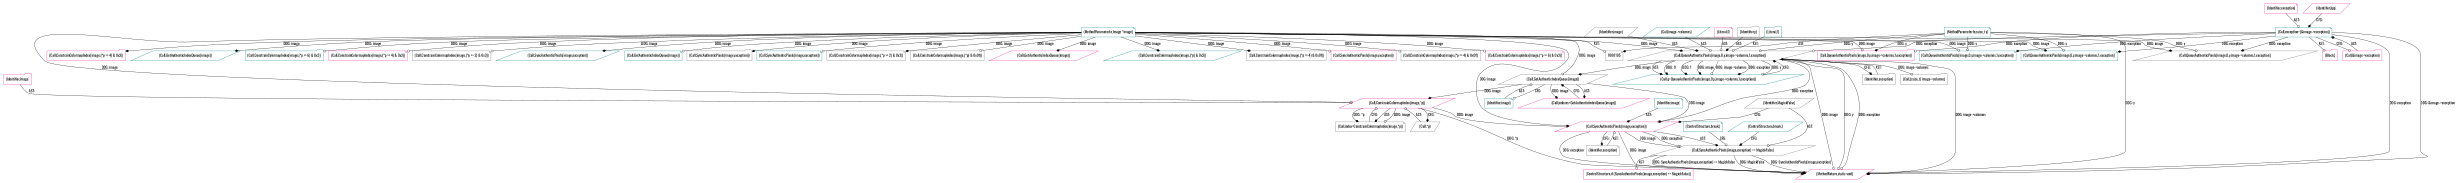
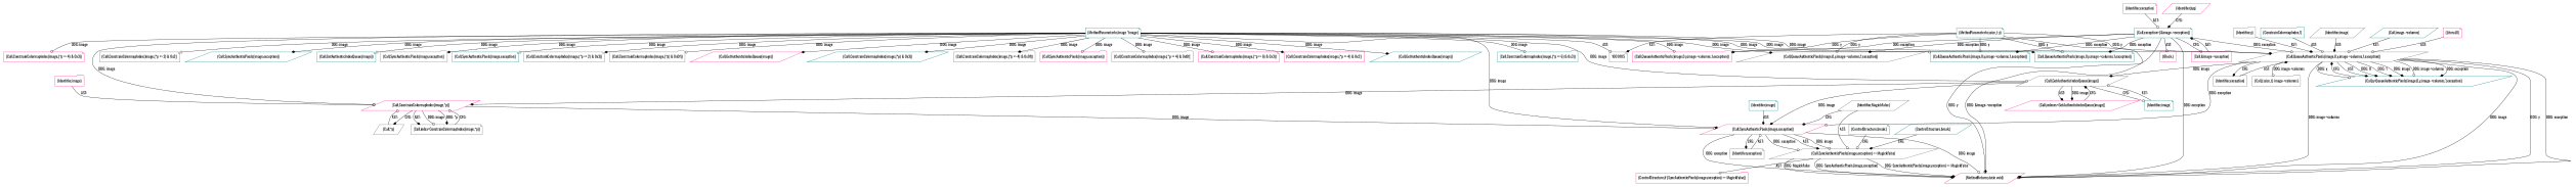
  digraph {
    fontname=Oswald
    node [color=gray40 fontname=Oswald shape=parallelogram]
    edge [arrowhead=odot fontname=Oswald]
    n1 [color=deeppink label="(Call,SyncAuthenticPixels(image,exception))"]
    n2 [label="(Call,SyncAuthenticPixels(image,exception) == MagickFalse)"]
    n3 [label="(Identifier,exception)" shape=note]
    n4 [color=deeppink label="(MethodReturn,static void)"]
    n5 [color=deeppink label="(ControlStructure,if (SyncAuthenticPixels(image,exception) == MagickFalse))" shape=folder]
    n6 [color=deeppink label="(Call,ConstrainColormapIndex(image,*p))"]
    n7 [label="(Call,index=ConstrainColormapIndex(image,*p))" shape=note]
    n8 [label="(Call,*p)"]
    n9 [label="(Call,GetAuthenticIndexQueue(image))"]
    n10 [color=deeppink label="(Call,indexes=GetAuthenticIndexQueue(image))"]
    n11 [color=teal label="(Identifier,image)" shape=note]
    n12 [label="(Call,QueueAuthenticPixels(image,0,y,image->columns,1,exception))"]
    n13 [label="(Identifier,exception)" shape=folder]
    n14 [label="(Call,(ssize_t) image->columns)" shape=folder]
    n15 [color=teal label="(Call,q=QueueAuthenticPixels(image,0,y,image->columns,1,exception))"]
    n16 [color=teal label="(MethodParameterIn,Image *image)" shape=note]
    n17 [color=deeppink label="(Call,ConstrainColormapIndex(image,(*p >> 4) & 0x3))" shape=folder]
    n18 [color=teal label="(Call,GetAuthenticIndexQueue(image))"]
    n19 [color=teal label="(Call,ConstrainColormapIndex(image,(*p >> 6) & 0x3))" shape=folder]
    n20 [color=deeppink label="(Call,ConstrainColormapIndex(image,(*p >> 4) & 0x3))" shape=note]
    n21 [label="(Call,ConstrainColormapIndex(image,(*p >> 2) & 0x3))" shape=note]
    n22 [color=deeppink label="(Call,QueueAuthenticPixels(image,0,y,image->columns,1,exception))" shape=folder]
    n23 [color=teal label="(Call,SyncAuthenticPixels(image,exception))"]
    n24 [color=teal label="(Call,GetAuthenticIndexQueue(image))" shape=note]
    n25 [label="(Call,SyncAuthenticPixels(image,exception))" shape=folder]
    n26 [color=teal label="(Call,SyncAuthenticPixels(image,exception))" shape=note]
    n27 [color=teal label="(Call,QueueAuthenticPixels(image,0,y,image->columns,1,exception))" shape=note]
    n28 [label="(Call,ConstrainColormapIndex(image,(*p >> 2) & 0x3))" shape=note]
    n29 [color=teal label="(Call,QueueAuthenticPixels(image,0,y,image->columns,1,exception))" shape=note]
    n30 [label="(Call,ConstrainColormapIndex(image,(*p) & 0x0f))" shape=folder]
    n31 [color=deeppink label="(Call,GetAuthenticIndexQueue(image))"]
    n32 [color=teal label="(Call,ConstrainColormapIndex(image,(*p) & 0x3))"]
    n33 [label="(Call,ConstrainColormapIndex(image,(*p >> 4) & 0x0f))" shape=folder]
    n34 [color=deeppink label="(Call,SyncAuthenticPixels(image,exception))" shape=folder]
    n35 [label="(Call,QueueAuthenticPixels(image,0,y,image->columns,1,exception))"]
    n36 [label="(Call,ConstrainColormapIndex(image,(*p >> 4) & 0x0f))" shape=folder]
    n37 [color=deeppink label="(Call,ConstrainColormapIndex(image,(*p >> 6) & 0x3))" shape=note]
    1000105 [shape=note]
    n39 [color=teal label="(MethodParameterIn,ssize_t y)" shape=note]
    n40 [color=teal label="(Call,exception=(&image->exception))" shape=note]
    n41 [color=deeppink label="(Block,)" shape=folder]
    n42 [color=deeppink label="(Call,&image->exception)" shape=folder]
    n43 [label="(Identifier,MagickFalse)"]
    n44 [label="(Identifier,image)"]
    n45 [color=teal label="(Identifier,image)" shape=note]
    n46 [color=deeppink label="(Identifier,image)" shape=folder]
    n47 [color=teal label="(Call,image->columns)"]
    n48 [color=deeppink label="(Literal,0)" shape=note]
    n49 [label="(Identifier,y)" shape=folder]
-   n50 [color=teal label="(Literal,1)" shape=folder]
+   n50 [color=teal label="(ConstrainColormapIndex,1)" shape=folder]
    n51 [color=deeppink label="(Identifier,exception)" shape=note]
    n52 [color=teal label="(ControlStructure,break;)" shape=note]
    n53 [color=deeppink label="(Identifier,bpp)"]
    n54 [color=teal label="(ControlStructure,break;)"]
    n1 -> n2 [arrowhead=diamond label="AST: "]
    n1 -> n2 [label="DDG: image"]
    n1 -> n2 [label="DDG: exception"]
    n1 -> n3 [arrowhead=diamond label="CFG: "]
    n1 -> n4 [label="DDG: exception"]
    n1 -> n4 [label="DDG: image"]
    n2 -> n4 [arrowhead=diamond label="DDG: MagickFalse"]
    n2 -> n4 [label="DDG: SyncAuthenticPixels(image,exception)"]
    n2 -> n4 [arrowhead=diamond label="DDG: SyncAuthenticPixels(image,exception) == MagickFalse"]
    n2 -> n5 [label="AST: "]
    n3 -> n1 [label="AST: "]
    n6 -> n1 [label="DDG: image"]
-   n6 -> n4 [arrowhead=diamond label="DDG: *p"]
    n6 -> n7 [arrowhead=diamond label="AST: "]
    n6 -> n7 [label="DDG: image"]
    n6 -> n7 [arrowhead=diamond label="DDG: *p"]
    n6 -> n8 [arrowhead=diamond label="CFG: "]
    n7 -> n6 [label="CFG: "]
    n8 -> n6 [label="AST: "]
    n9 -> n1 [arrowhead=diamond label="DDG: image"]
    n9 -> n6 [arrowhead=diamond label="DDG: image"]
    n9 -> n10 [arrowhead=diamond label="AST: "]
    n9 -> n10 [arrowhead=diamond label="DDG: image"]
    n9 -> n11 [label="CFG: "]
    n10 -> n9 [arrowhead=diamond label="CFG: "]
    n11 -> n9 [label="AST: "]
    n12 -> n1 [label="DDG: exception"]
    n12 -> n4 [arrowhead=diamond label="DDG: image->columns"]
    n12 -> n4 [label="DDG: image"]
    n12 -> n4 [label="DDG: y"]
    n12 -> n4 [label="DDG: exception"]
    n12 -> n9 [arrowhead=diamond label="DDG: image"]
    n12 -> n13 [arrowhead=diamond label="CFG: "]
    n12 -> n14 [label="DDG: image->columns"]
    n12 -> n15 [arrowhead=diamond label="AST: "]
    n12 -> n15 [arrowhead=diamond label="DDG: 0"]
    n12 -> n15 [arrowhead=diamond label="DDG: 1"]
    n12 -> n15 [arrowhead=diamond label="DDG: image"]
    n12 -> n15 [label="DDG: image->columns"]
    n12 -> n15 [arrowhead=diamond label="DDG: exception"]
    n12 -> n15 [label="DDG: y"]
    n13 -> n12 [arrowhead=diamond label="AST: "]
    n15 -> n12 [arrowhead=diamond label="CFG: "]
    n16 -> n1 [arrowhead=diamond label="DDG: image"]
    n16 -> n6 [label="DDG: image"]
    n16 -> n9 [label="DDG: image"]
    n16 -> n12 [arrowhead=diamond label="DDG: image"]
    n16 -> n17 [arrowhead=diamond label="DDG: image"]
    n16 -> n18 [arrowhead=diamond label="DDG: image"]
    n16 -> n19 [label="DDG: image"]
    n16 -> n20 [label="DDG: image"]
    n16 -> n21 [label="DDG: image"]
    n16 -> n22 [label="DDG: image"]
    n16 -> n23 [arrowhead=diamond label="DDG: image"]
    n16 -> n24 [label="DDG: image"]
    n16 -> n25 [arrowhead=diamond label="DDG: image"]
    n16 -> n26 [label="DDG: image"]
    n16 -> n27 [label="DDG: image"]
    n16 -> n28 [arrowhead=diamond label="DDG: image"]
    n16 -> n29 [arrowhead=diamond label="DDG: image"]
    n16 -> n30 [label="DDG: image"]
    n16 -> n31 [arrowhead=diamond label="DDG: image"]
    n16 -> n32 [arrowhead=diamond label="DDG: image"]
    n16 -> n33 [arrowhead=diamond label="DDG: image"]
    n16 -> n34 [label="DDG: image"]
    n16 -> n35 [arrowhead=diamond label="DDG: image"]
    n16 -> n36 [label="DDG: image"]
    n16 -> n37 [label="DDG: image"]
    n16 -> 1000105 [label="AST: "]
    n39 -> n4 [label="DDG: y"]
    n39 -> n12 [label="DDG: y"]
    n39 -> n22 [arrowhead=diamond label="DDG: y"]
    n39 -> n27 [label="DDG: y"]
    n39 -> n29 [label="DDG: y"]
    n39 -> n35 [label="DDG: y"]
    n39 -> 1000105 [arrowhead=diamond label="AST: "]
    n40 -> n4 [label="DDG: exception"]
    n40 -> n4 [arrowhead=diamond label="DDG: &image->exception"]
    n40 -> n12 [label="DDG: exception"]
    n40 -> n22 [label="DDG: exception"]
    n40 -> n27 [arrowhead=diamond label="DDG: exception"]
    n40 -> n29 [arrowhead=diamond label="DDG: exception"]
    n40 -> n35 [arrowhead=diamond label="DDG: exception"]
    n40 -> n41 [label="AST: "]
    n40 -> n42 [label="CFG: "]
    n42 -> n40 [arrowhead=diamond label="AST: "]
    n43 -> n1 [arrowhead=diamond label="CFG: "]
    n43 -> n2 [label="AST: "]
    n44 -> n12 [arrowhead=diamond label="AST: "]
    n45 -> n1 [arrowhead=diamond label="AST: "]
    n46 -> n6 [label="AST: "]
    n47 -> n12 [label="AST: "]
    n48 -> n12 [label="AST: "]
    n49 -> n12 [arrowhead=diamond label="AST: "]
    n50 -> n12 [label="AST: "]
    n51 -> n40 [label="AST: "]
    n52 -> n2 [label="CFG: "]
    n53 -> n40 [arrowhead=diamond label="CFG: "]
    n54 -> n2 [arrowhead=diamond label="CFG: "]
  }
